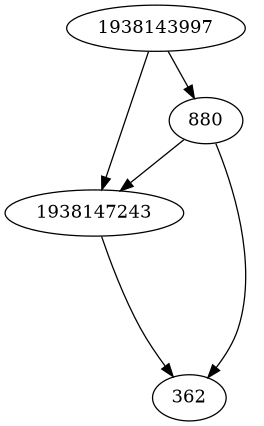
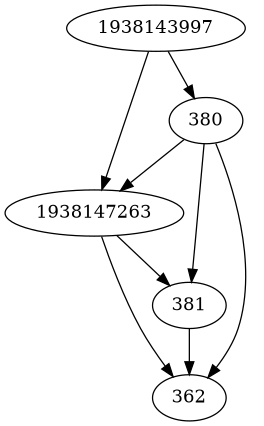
  strict digraph {
    n1 [label=1938143997]
-   380 [label=880]
-   1938147263 [label=1938147243]
+   380
+   1938147263
+   381
    n5 [label=362]
    n1 -> 380
    n1 -> 1938147263
    380 -> 1938147263
+   380 -> 381
    380 -> n5
+   1938147263 -> 381
    1938147263 -> n5
+   381 -> n5
  }
